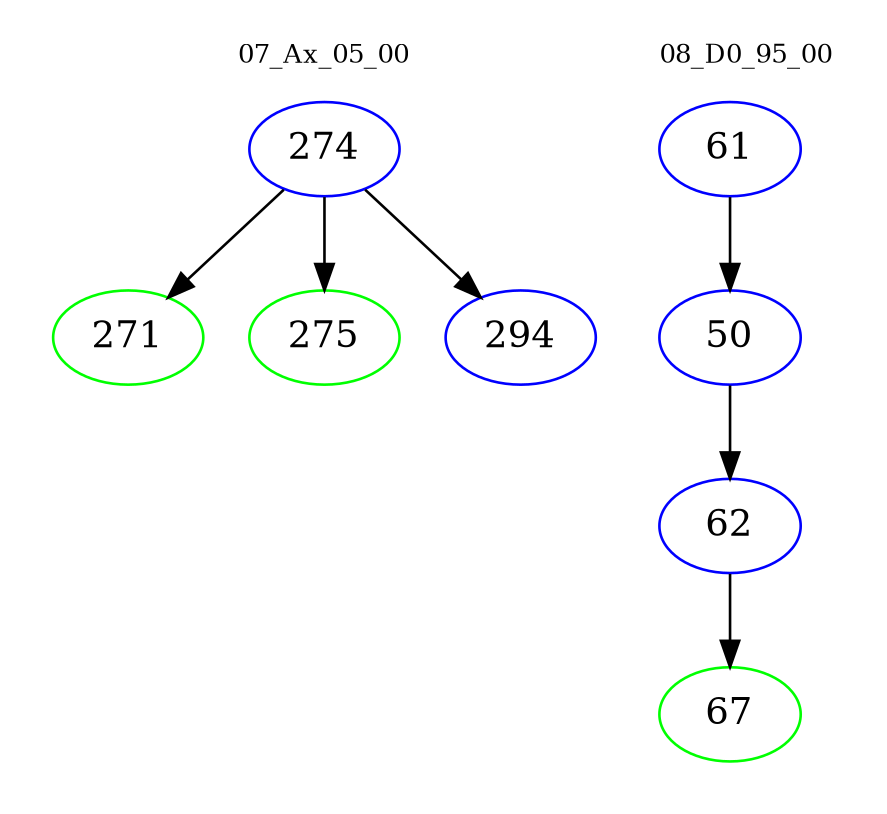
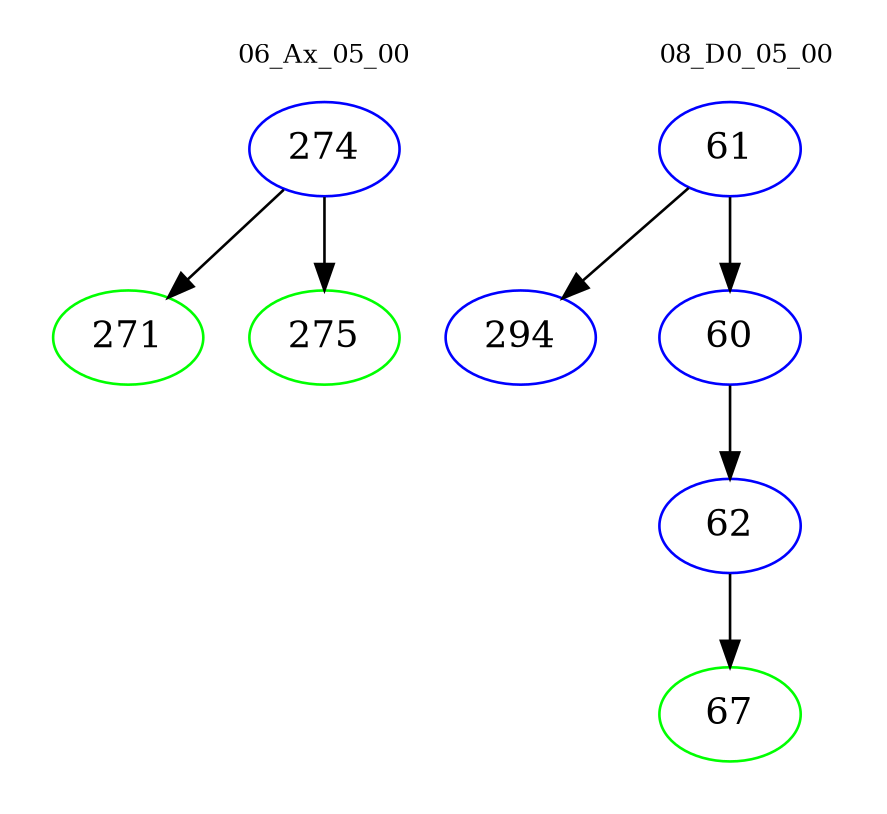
  digraph {
    node [color=blue]
    edge [color=black]
    n1 [label=274]
    n2 [color=green label=271]
    n3 [color=green label=275]
    n4 [label=294]
    n5 [label=61]
-   n6 [label=50]
+   n6 [label=60]
    n7 [label=62]
    n8 [color=green label=67]
    subgraph cluster_1 {
      color=white
      fontsize=10
-     label="07_Ax_05_00"
+     label="06_Ax_05_00"
      n1
      n2
      n3
      n4
    }
    subgraph cluster_2 {
      color=white
      fontsize=10
-     label="08_D0_95_00"
+     label="08_D0_05_00"
      n5
      n6
      n7
      n8
    }
    n1 -> n2
    n1 -> n3
-   n1 -> n4
+   n5 -> n4
    n5 -> n6
    n6 -> n7
    n7 -> n8
  }
